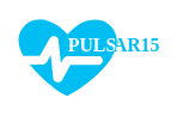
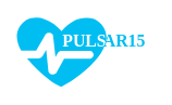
  <mxCell id="0" />
  <mxCell id="1" parent="0" />
  <mxCell id="2" value="" style="verticalLabelPosition=bottom;html=1;verticalAlign=top;align=center;strokeColor=none;fillColor=#00BEF2;shape=mxgraph.azure.health_monitoring;shadow=0;" vertex="1" parent="1"><mxGeometry x="20" y="20" width="110" height="86.25" as="geometry" /></mxCell>
- <mxCell id="3" value="PULSAR18" style="text;html=1;align=center;verticalAlign=middle;whiteSpace=wrap;rounded=0;fontStyle=1;fontSize=21;fontFamily=Tahoma;fontColor=#FFFFFF;labelBorderColor=none;" vertex="1" parent="1"><mxGeometry x="68" y="30" width="120" height="40" as="geometry" /></mxCell>
+ <mxCell id="3" value="PULSAR11" style="text;html=1;align=center;verticalAlign=middle;whiteSpace=wrap;rounded=0;fontStyle=1;fontSize=21;fontFamily=Tahoma;fontColor=#FFFFFF;labelBorderColor=none;" vertex="1" parent="1"><mxGeometry x="68" y="30" width="120" height="40" as="geometry" /></mxCell>
  <mxCell id="4" value="&amp;nbsp; &amp;nbsp; &amp;nbsp; &amp;nbsp; &amp;nbsp;AR15" style="text;html=1;align=center;verticalAlign=middle;whiteSpace=wrap;rounded=0;fontStyle=1;fontSize=21;fontFamily=Tahoma;fontColor=#00BEF2;labelBorderColor=none;" vertex="1" parent="1"><mxGeometry x="68" y="30" width="120" height="40" as="geometry" /></mxCell>
